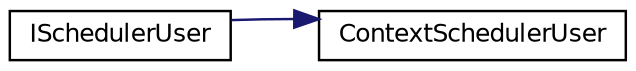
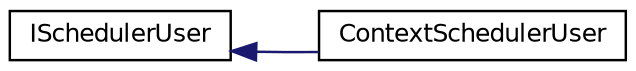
  digraph {
    rankdir=LR
    node [color=black fillcolor=white fontname=Helvetica fontsize=10 shape=record style=filled]
    n1 [height=0.2 label=ISchedulerUser width=0.4]
    n2 [height=0.2 label=ContextSchedulerUser width=0.4]
-   n2 -> n1 [color=midnightblue dir=back fontname=Helvetica fontsize=10 labelfontname=Helvetica labelfontsize=10 style=solid]
+   n1 -> n2 [color=midnightblue dir=back fontname=Helvetica fontsize=10 labelfontname=Helvetica labelfontsize=10 style=solid]
  }
